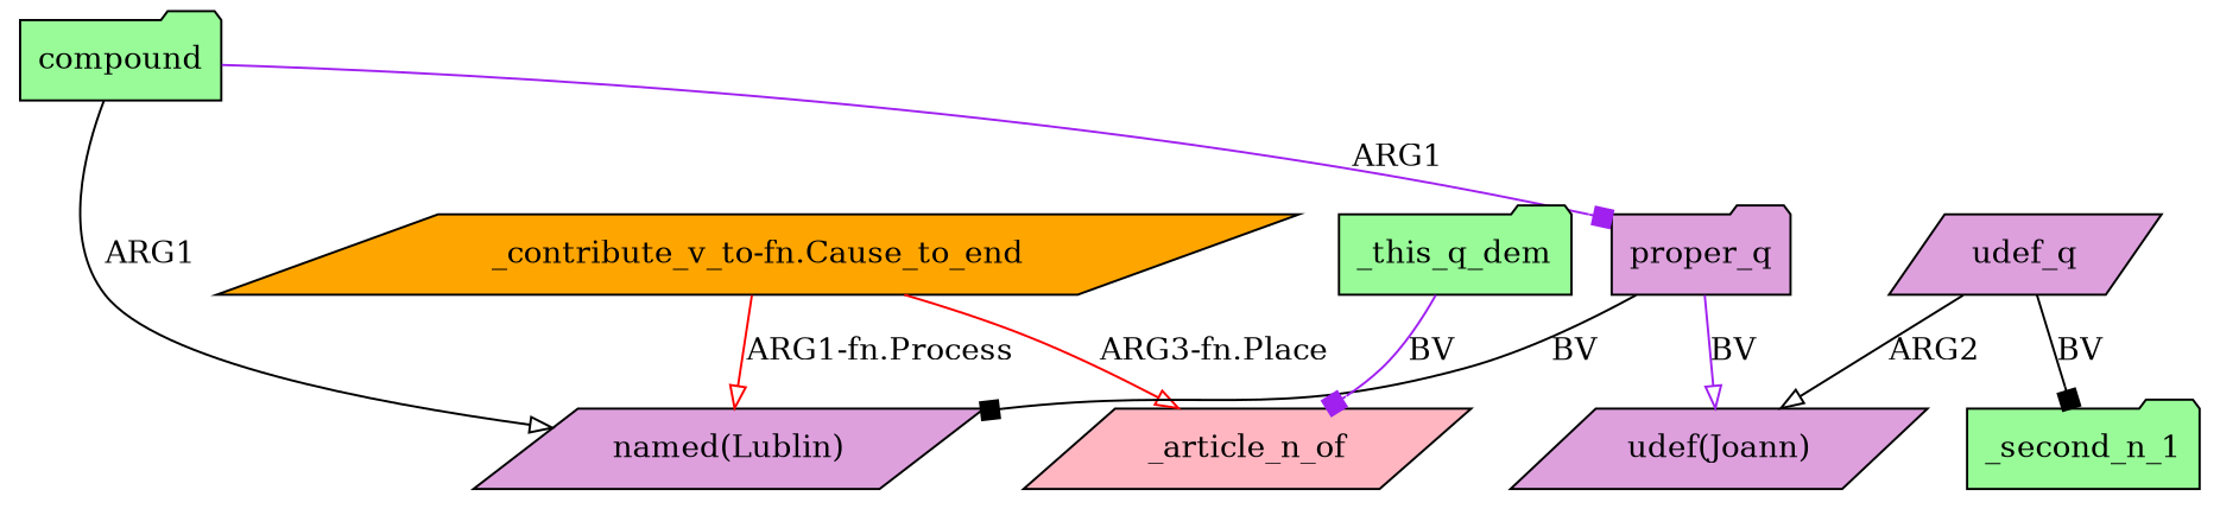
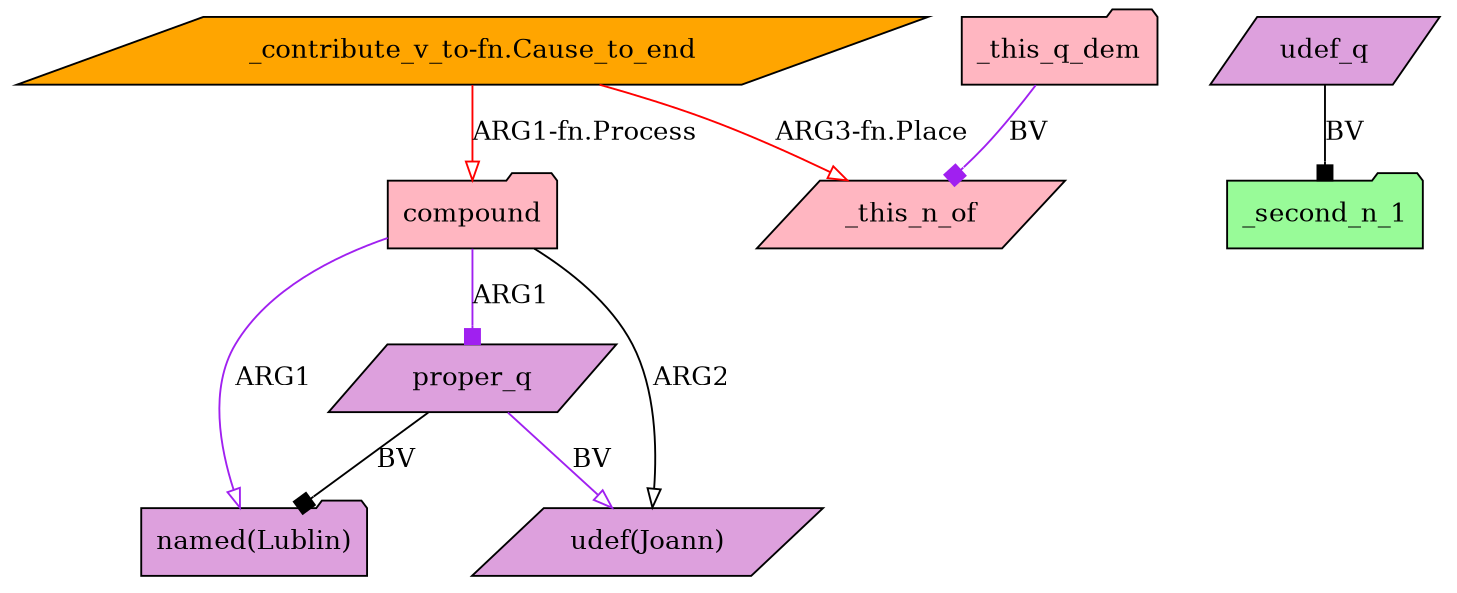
  digraph {
    node [fillcolor=plum shape=parallelogram style=filled]
    edge [arrowhead=onormal color=black]
    "_contribute_v_to-fn.Cause_to_end" [fillcolor=orange]
-   "named(Lublin)"
-   _article_n_of [fillcolor=lightpink]
-   compound [fillcolor=palegreen shape=folder]
+   "named(Lublin)" [shape=folder]
+   _article_n_of [fillcolor=lightpink label=_this_n_of]
+   compound [fillcolor=lightpink shape=folder]
    n5 [label="udef(Joann)"]
-   proper_q [shape=folder]
+   proper_q
    _second_n_1 [fillcolor=palegreen shape=folder]
    udef_q
-   _this_q_dem [fillcolor=palegreen shape=folder]
-   "_contribute_v_to-fn.Cause_to_end" -> "named(Lublin)" [color=red label="ARG1-fn.Process"]
+   _this_q_dem [fillcolor=lightpink shape=folder]
+   "_contribute_v_to-fn.Cause_to_end" -> compound [color=red label="ARG1-fn.Process"]
    "_contribute_v_to-fn.Cause_to_end" -> _article_n_of [color=red label="ARG3-fn.Place"]
-   compound -> "named(Lublin)" [label=ARG1]
-   udef_q -> n5 [label=ARG2]
+   compound -> "named(Lublin)" [color=purple label=ARG1]
+   compound -> n5 [label=ARG2]
    compound -> proper_q [arrowhead=box color=purple label=ARG1]
    proper_q -> "named(Lublin)" [arrowhead=box label=BV]
    proper_q -> n5 [color=purple label=BV]
    udef_q -> _second_n_1 [arrowhead=box label=BV]
    _this_q_dem -> _article_n_of [arrowhead=box color=purple label=BV]
  }
